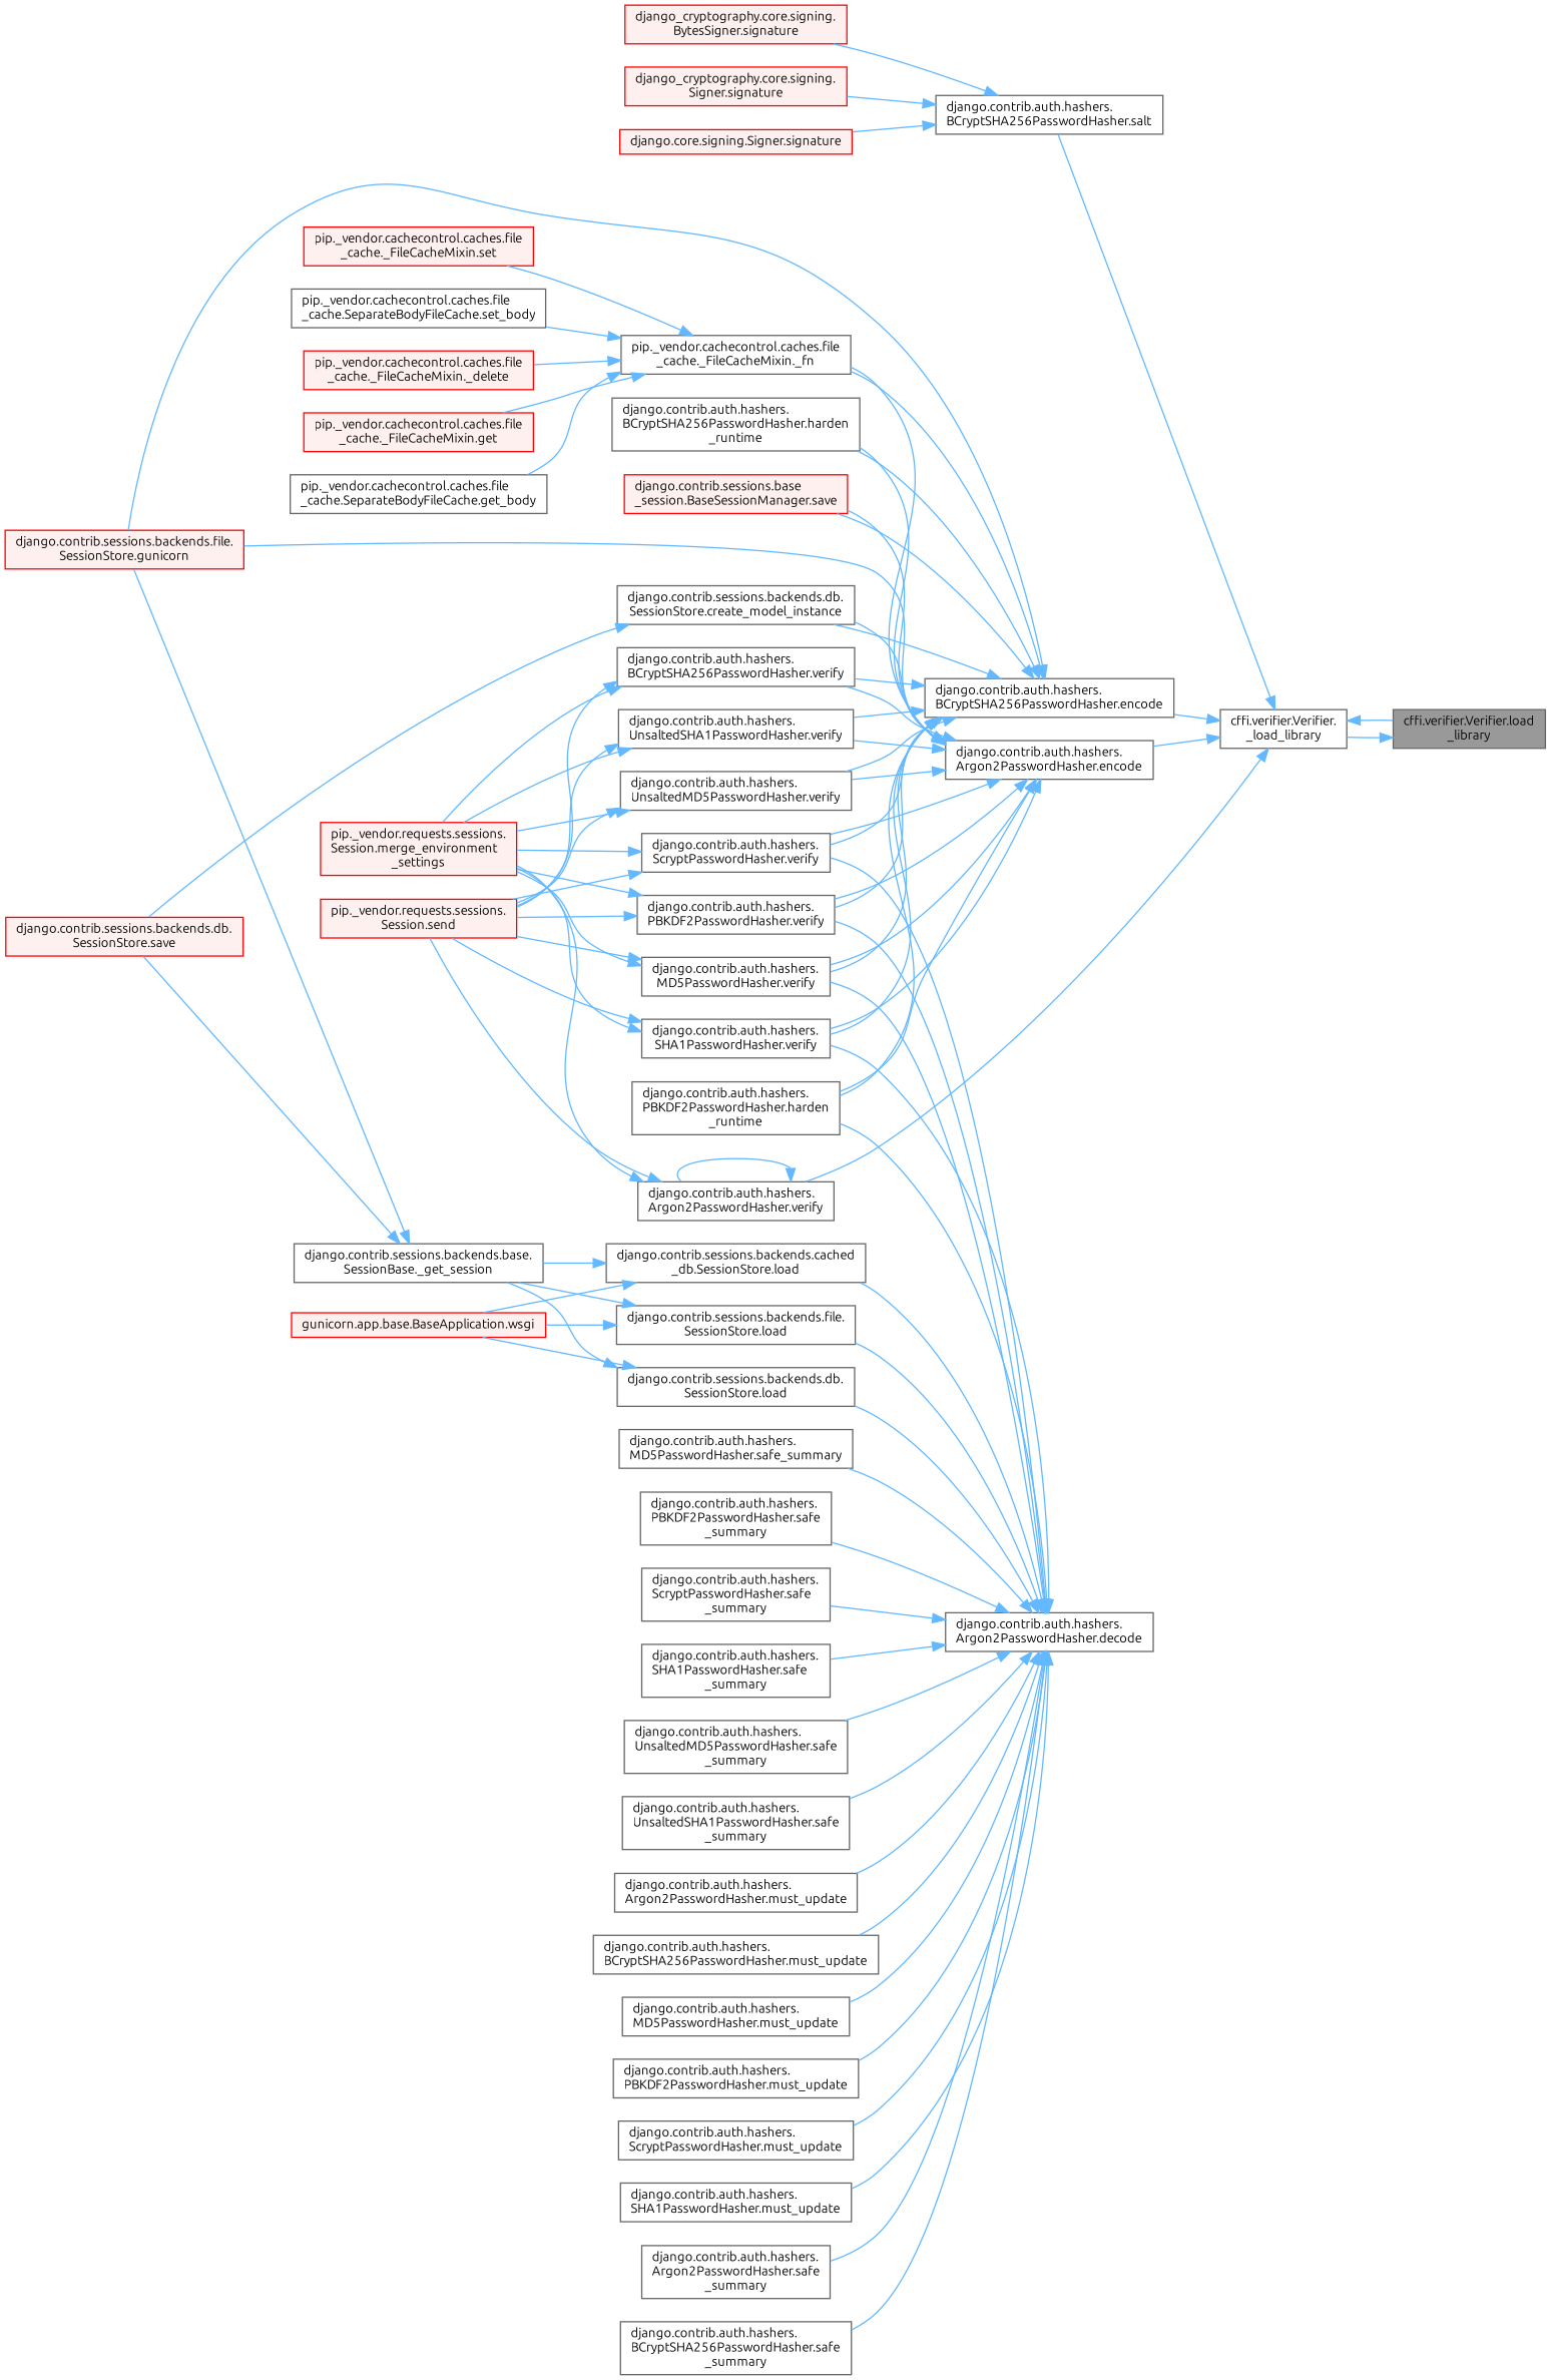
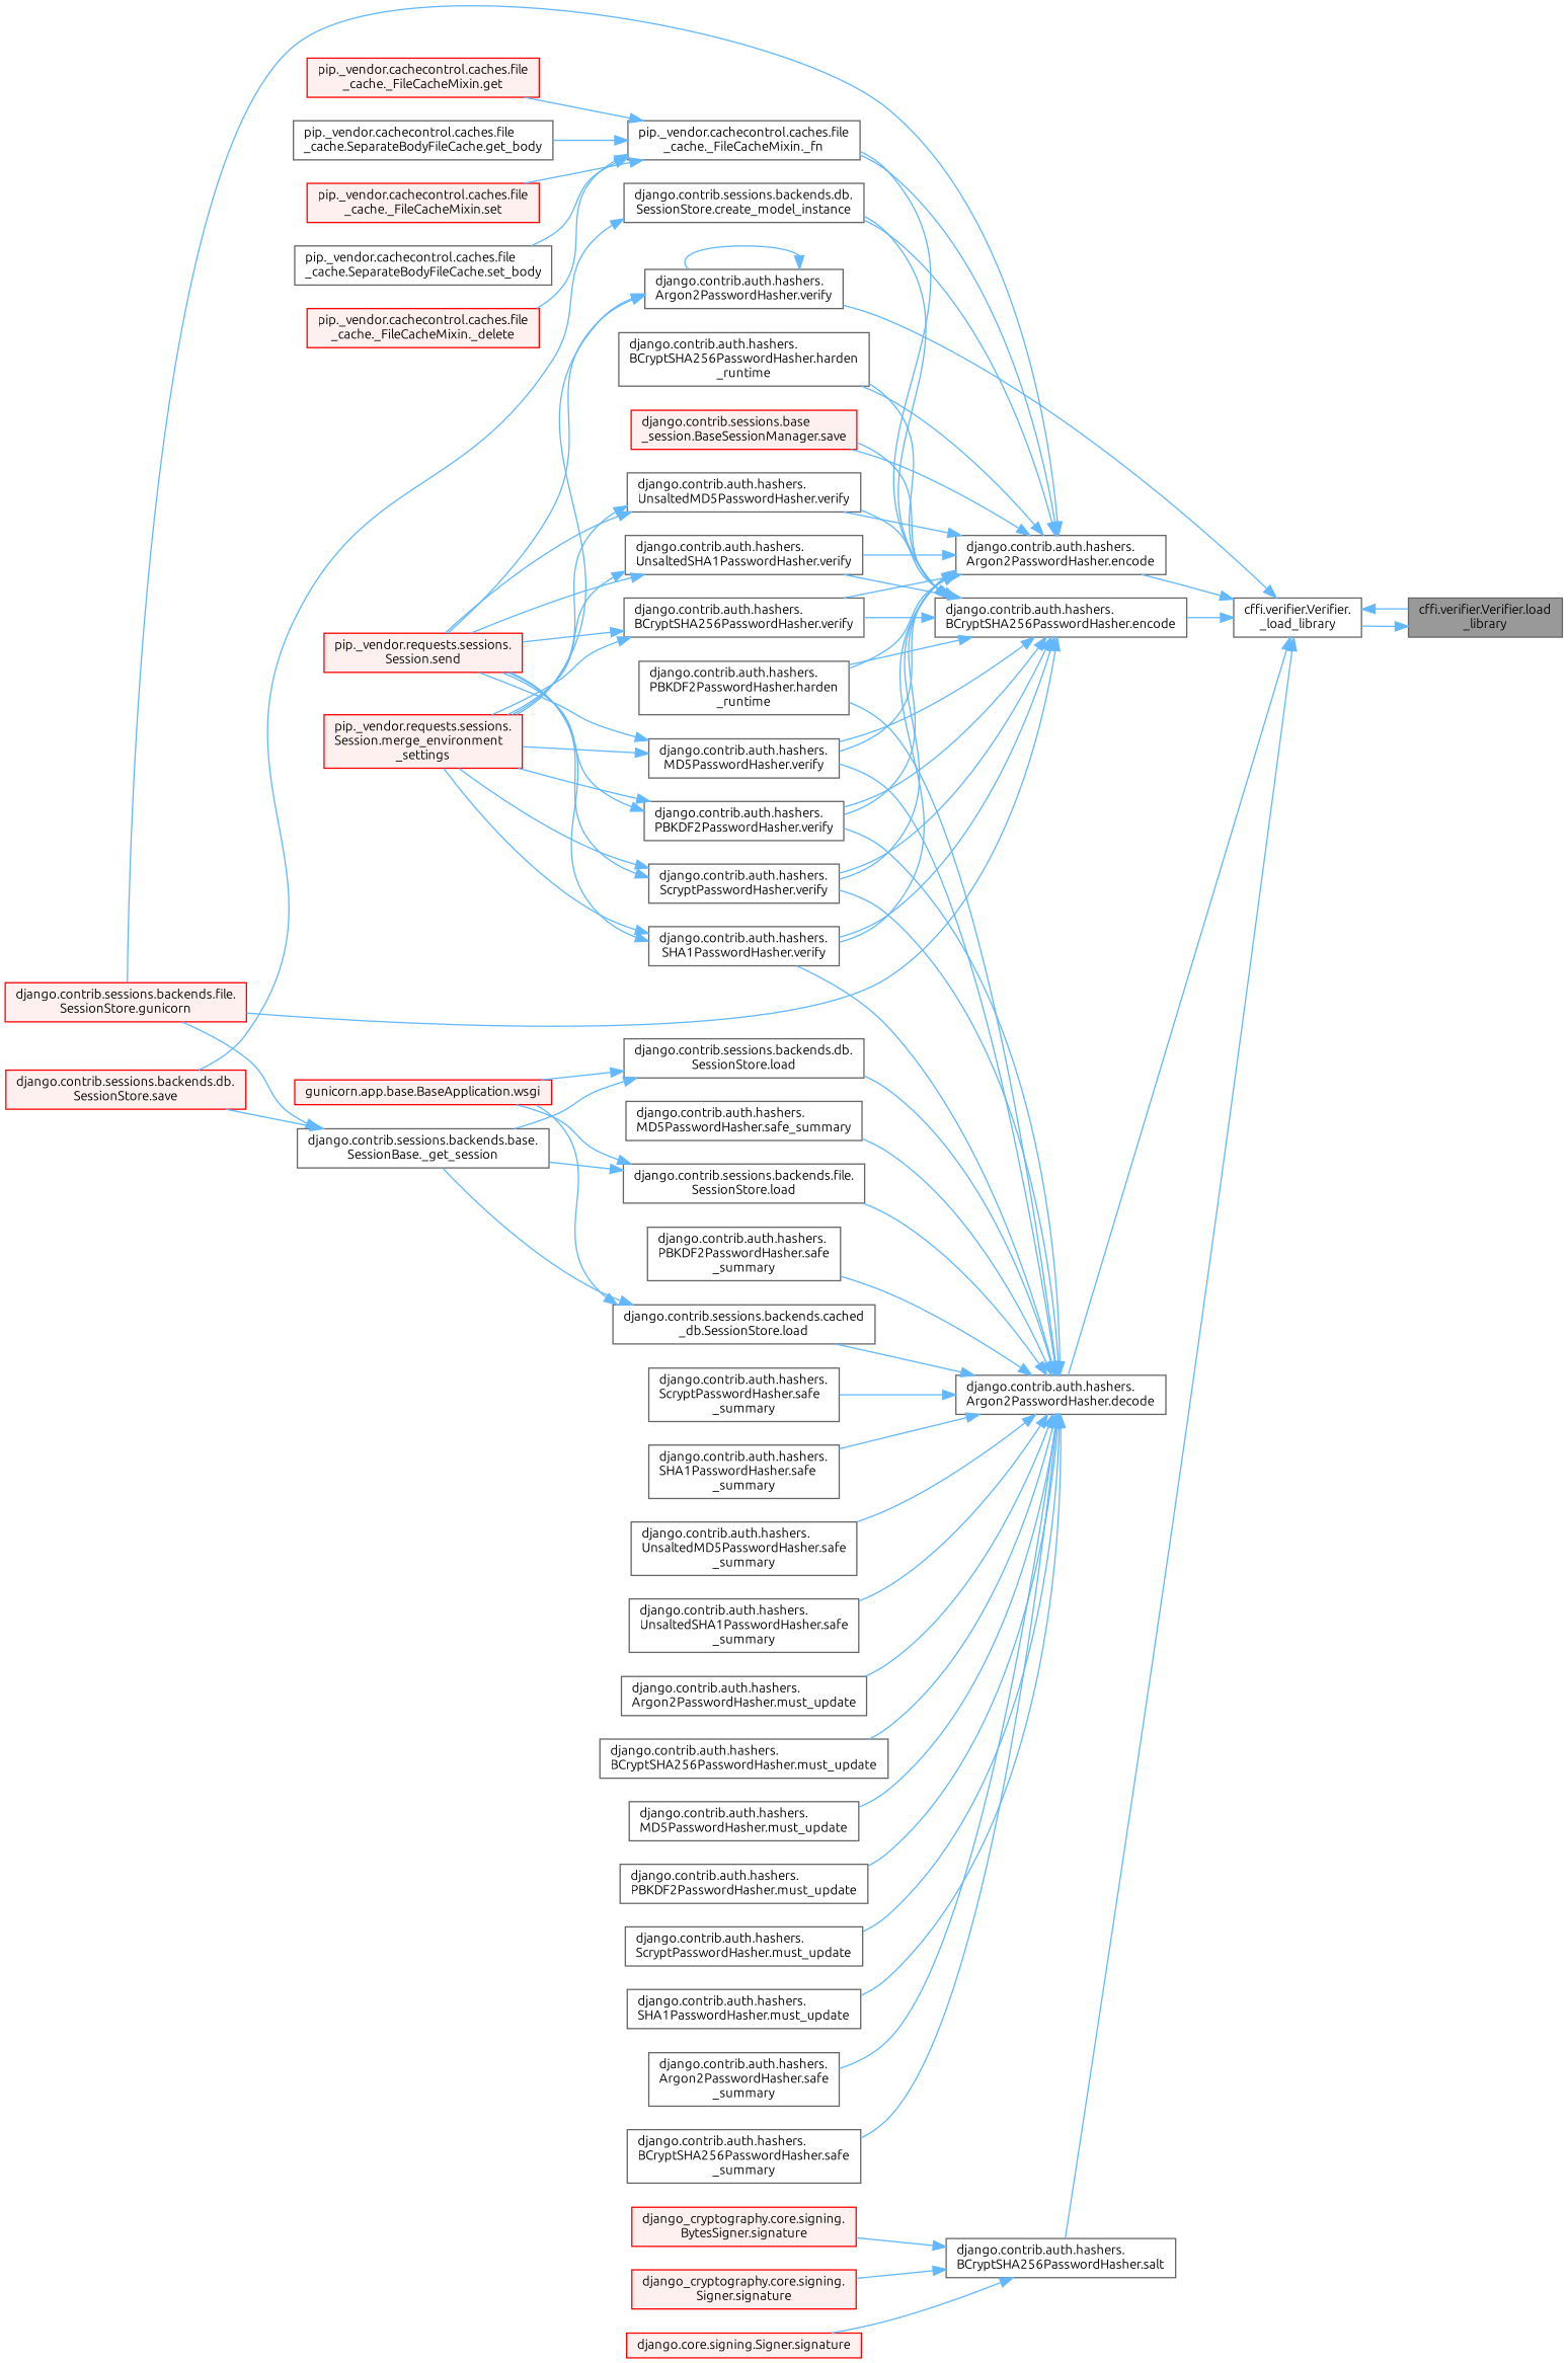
  digraph {
    fontname=Ubuntu
    rankdir=RL
    node [color=grey40 fillcolor=white fontname=Ubuntu fontsize=10 shape=box style=filled]
    edge [color=steelblue1 dir=back fontname=Ubuntu fontsize=10 labelfontname=Helvetica labelfontsize=10 style=solid]
    n1 [color=gray40 fillcolor=grey60 fontcolor=black height=0.2 label="cffi.verifier.Verifier.load\l_library" width=0.4]
    n2 [height=0.2 label="cffi.verifier.Verifier.\l_load_library" width=0.4]
    n3 [height=0.2 label="django.contrib.auth.hashers.\lArgon2PasswordHasher.decode" width=0.4]
    n4 [height=0.2 label="django.contrib.auth.hashers.\lArgon2PasswordHasher.encode" width=0.4]
    n5 [height=0.2 label="django.contrib.auth.hashers.\lBCryptSHA256PasswordHasher.encode" width=0.4]
    n6 [height=0.2 label="django.contrib.auth.hashers.\lBCryptSHA256PasswordHasher.salt" width=0.4]
    n7 [height=0.2 label="django.contrib.auth.hashers.\lArgon2PasswordHasher.verify" width=0.4]
    n8 [height=0.2 label="django.contrib.auth.hashers.\lPBKDF2PasswordHasher.harden\l_runtime" width=0.4]
    n9 [height=0.2 label="django.contrib.sessions.backends.cached\l_db.SessionStore.load" width=0.4]
    n10 [height=0.2 label="django.contrib.sessions.backends.db.\lSessionStore.load" width=0.4]
    n11 [height=0.2 label="django.contrib.sessions.backends.file.\lSessionStore.load" width=0.4]
    n12 [height=0.2 label="django.contrib.auth.hashers.\lArgon2PasswordHasher.must_update" width=0.4]
    n13 [height=0.2 label="django.contrib.auth.hashers.\lBCryptSHA256PasswordHasher.must_update" width=0.4]
    n14 [height=0.2 label="django.contrib.auth.hashers.\lMD5PasswordHasher.must_update" width=0.4]
    n15 [height=0.2 label="django.contrib.auth.hashers.\lPBKDF2PasswordHasher.must_update" width=0.4]
    n16 [height=0.2 label="django.contrib.auth.hashers.\lScryptPasswordHasher.must_update" width=0.4]
    n17 [height=0.2 label="django.contrib.auth.hashers.\lSHA1PasswordHasher.must_update" width=0.4]
    n18 [height=0.2 label="django.contrib.auth.hashers.\lArgon2PasswordHasher.safe\l_summary" width=0.4]
    n19 [height=0.2 label="django.contrib.auth.hashers.\lBCryptSHA256PasswordHasher.safe\l_summary" width=0.4]
    n20 [height=0.2 label="django.contrib.auth.hashers.\lMD5PasswordHasher.safe_summary" width=0.4]
    n21 [height=0.2 label="django.contrib.auth.hashers.\lPBKDF2PasswordHasher.safe\l_summary" width=0.4]
    n22 [height=0.2 label="django.contrib.auth.hashers.\lScryptPasswordHasher.safe\l_summary" width=0.4]
    n23 [height=0.2 label="django.contrib.auth.hashers.\lSHA1PasswordHasher.safe\l_summary" width=0.4]
    n24 [height=0.2 label="django.contrib.auth.hashers.\lUnsaltedMD5PasswordHasher.safe\l_summary" width=0.4]
    n25 [height=0.2 label="django.contrib.auth.hashers.\lUnsaltedSHA1PasswordHasher.safe\l_summary" width=0.4]
    n26 [height=0.2 label="django.contrib.auth.hashers.\lMD5PasswordHasher.verify" width=0.4]
    n27 [height=0.2 label="django.contrib.auth.hashers.\lPBKDF2PasswordHasher.verify" width=0.4]
    n28 [height=0.2 label="django.contrib.auth.hashers.\lScryptPasswordHasher.verify" width=0.4]
    n29 [height=0.2 label="django.contrib.auth.hashers.\lSHA1PasswordHasher.verify" width=0.4]
    n30 [color=red fillcolor="#FFF0F0" height=0.2 label="django.contrib.sessions.backends.file.\lSessionStore.gunicorn" width=0.4]
    n31 [height=0.2 label="pip._vendor.cachecontrol.caches.file\l_cache._FileCacheMixin._fn" width=0.4]
    n32 [height=0.2 label="django.contrib.sessions.backends.db.\lSessionStore.create_model_instance" width=0.4]
    n33 [height=0.2 label="django.contrib.auth.hashers.\lBCryptSHA256PasswordHasher.harden\l_runtime" width=0.4]
    n34 [color=red fillcolor="#FFF0F0" height=0.2 label="django.contrib.sessions.base\l_session.BaseSessionManager.save" width=0.4]
    n35 [height=0.2 label="django.contrib.auth.hashers.\lBCryptSHA256PasswordHasher.verify" width=0.4]
    n36 [height=0.2 label="django.contrib.auth.hashers.\lUnsaltedMD5PasswordHasher.verify" width=0.4]
    n37 [height=0.2 label="django.contrib.auth.hashers.\lUnsaltedSHA1PasswordHasher.verify" width=0.4]
    n38 [color=red fillcolor="#FFF0F0" height=0.2 label="django.core.signing.Signer.signature" width=0.4]
    n39 [color=red fillcolor="#FFF0F0" height=0.2 label="django_cryptography.core.signing.\lBytesSigner.signature" width=0.4]
    n40 [color=red fillcolor="#FFF0F0" height=0.2 label="django_cryptography.core.signing.\lSigner.signature" width=0.4]
    n41 [color=red fillcolor="#FFF0F0" height=0.2 label="pip._vendor.requests.sessions.\lSession.merge_environment\l_settings" width=0.4]
    n42 [color=red fillcolor="#FFF0F0" height=0.2 label="pip._vendor.requests.sessions.\lSession.send" width=0.4]
    n43 [height=0.2 label="django.contrib.sessions.backends.base.\lSessionBase._get_session" width=0.4]
    n44 [color=red fillcolor="#FFF0F0" height=0.2 label="gunicorn.app.base.BaseApplication.wsgi" width=0.4]
    n45 [color=red fillcolor="#FFF0F0" height=0.2 label="django.contrib.sessions.backends.db.\lSessionStore.save" width=0.4]
    n46 [color=red fillcolor="#FFF0F0" height=0.2 label="pip._vendor.cachecontrol.caches.file\l_cache._FileCacheMixin._delete" width=0.4]
    n47 [color=red fillcolor="#FFF0F0" height=0.2 label="pip._vendor.cachecontrol.caches.file\l_cache._FileCacheMixin.get" width=0.4]
    n48 [height=0.2 label="pip._vendor.cachecontrol.caches.file\l_cache.SeparateBodyFileCache.get_body" width=0.4]
    n49 [color=red fillcolor="#FFF0F0" height=0.2 label="pip._vendor.cachecontrol.caches.file\l_cache._FileCacheMixin.set" width=0.4]
    n50 [height=0.2 label="pip._vendor.cachecontrol.caches.file\l_cache.SeparateBodyFileCache.set_body" width=0.4]
    n1 -> n2
    n2 -> n1
+   n2 -> n3
    n2 -> n4
    n2 -> n5
    n2 -> n6
    n2 -> n7
    n3 -> n8
    n3 -> n9
    n3 -> n10
    n3 -> n11
    n3 -> n12
    n3 -> n13
    n3 -> n14
    n3 -> n15
    n3 -> n16
    n3 -> n17
    n3 -> n18
    n3 -> n19
    n3 -> n20
    n3 -> n21
    n3 -> n22
    n3 -> n23
    n3 -> n24
    n3 -> n25
    n3 -> n26
    n3 -> n27
    n3 -> n28
    n3 -> n29
    n4 -> n8
    n4 -> n26
    n4 -> n27
    n4 -> n28
    n4 -> n29
    n4 -> n30
    n4 -> n31
    n4 -> n32
    n4 -> n33
    n4 -> n34
    n4 -> n35
    n4 -> n36
    n4 -> n37
    n5 -> n8
    n5 -> n26
    n5 -> n27
    n5 -> n28
    n5 -> n29
    n5 -> n30
    n5 -> n31
    n5 -> n32
    n5 -> n33
    n5 -> n34
    n5 -> n35
    n5 -> n36
    n5 -> n37
    n6 -> n38
    n6 -> n39
    n6 -> n40
    n7 -> n7
    n7 -> n41
    n7 -> n42
    n9 -> n43
    n9 -> n44
    n10 -> n43
    n10 -> n44
    n11 -> n43
    n11 -> n44
    n26 -> n41
    n26 -> n42
    n27 -> n41
    n27 -> n42
    n28 -> n41
    n28 -> n42
    n29 -> n41
    n29 -> n42
    n31 -> n46
    n31 -> n47
    n31 -> n48
    n31 -> n49
    n31 -> n50
    n32 -> n45
    n35 -> n41
    n35 -> n42
    n36 -> n41
    n36 -> n42
    n37 -> n41
    n37 -> n42
    n43 -> n30
    n43 -> n45
  }
